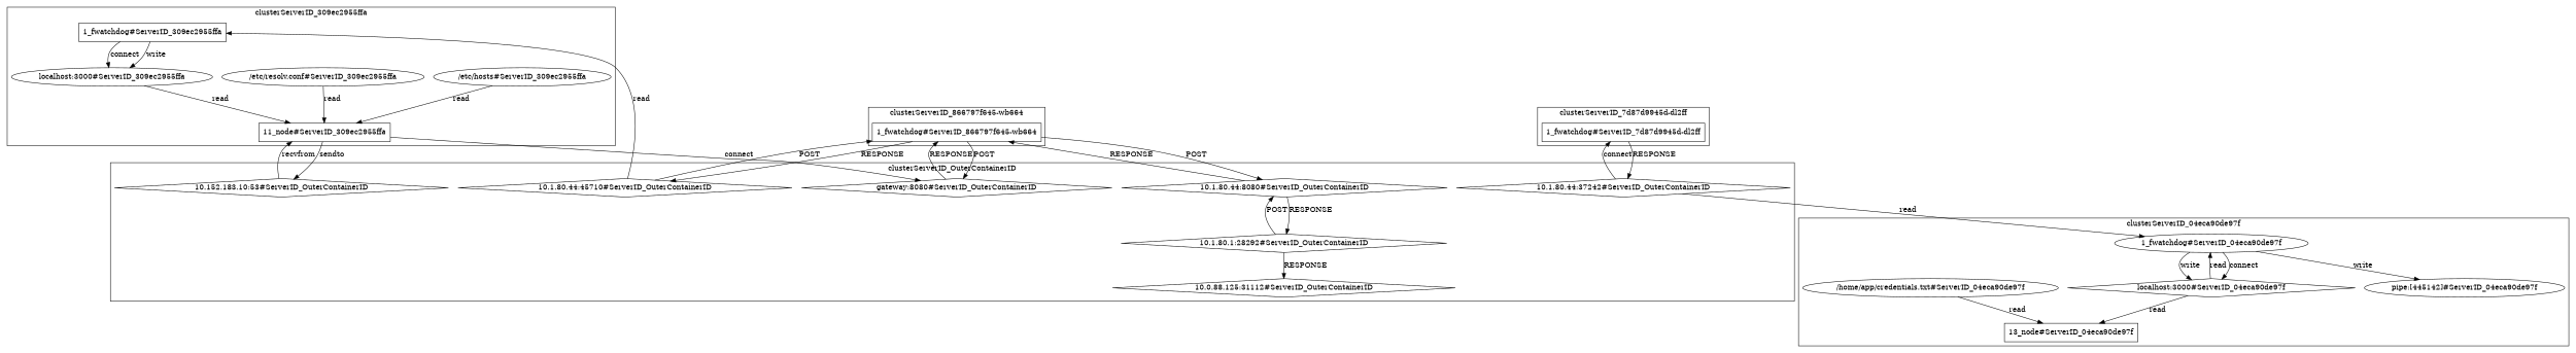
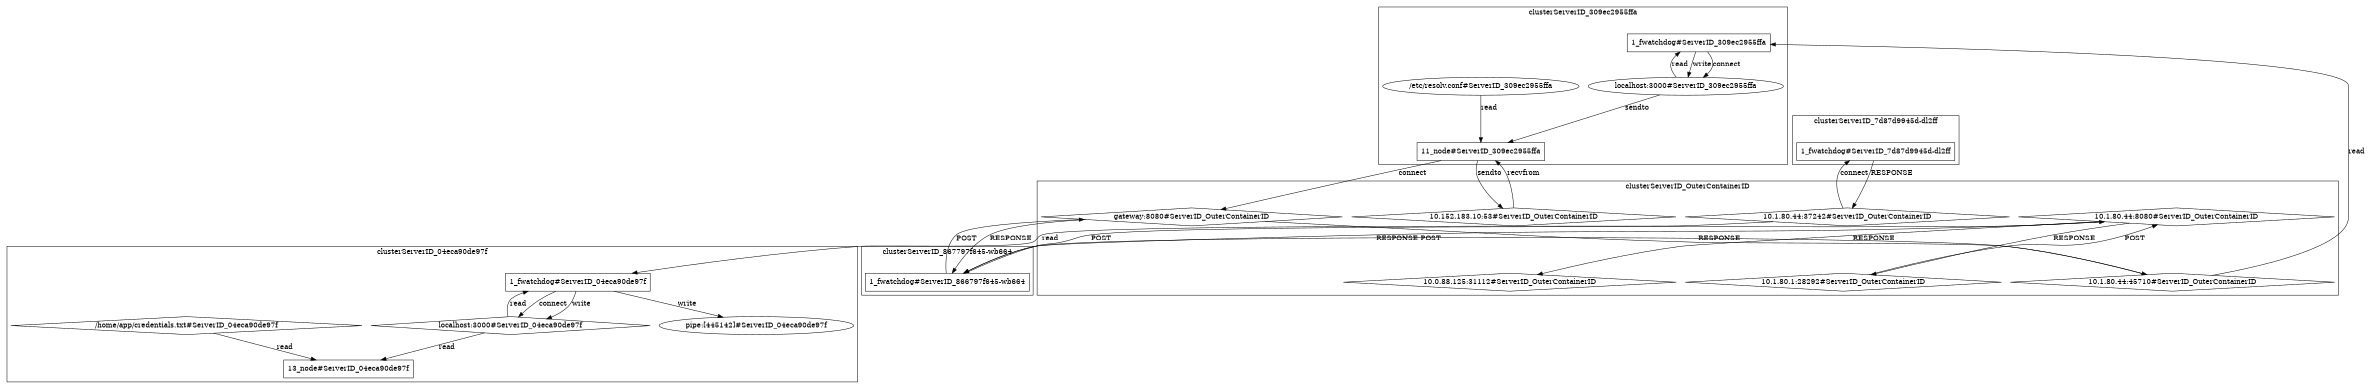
  digraph {
    node [shape=diamond]
-   "1_fwatchdog#ServerID_04eca90de97f" [shape=ellipse]
+   "1_fwatchdog#ServerID_04eca90de97f" [shape=box]
    "localhost:3000#ServerID_04eca90de97f"
    "13_node#ServerID_04eca90de97f" [shape=box]
-   "/home/app/credentials.txt#ServerID_04eca90de97f" [shape=ellipse]
+   "/home/app/credentials.txt#ServerID_04eca90de97f"
    "pipe:[445142]#ServerID_04eca90de97f" [shape=ellipse]
    "10.1.80.44:45710#ServerID_OuterContainerID"
    "10.1.80.44:37242#ServerID_OuterContainerID"
    "gateway:8080#ServerID_OuterContainerID"
    "10.1.80.44:8080#ServerID_OuterContainerID"
    "10.152.183.10:53#ServerID_OuterContainerID"
    "10.1.80.1:28292#ServerID_OuterContainerID"
    "10.0.88.125:31112#ServerID_OuterContainerID"
    "1_fwatchdog#ServerID_309ec2955ffa" [shape=box]
    "localhost:3000#ServerID_309ec2955ffa" [shape=ellipse]
    "11_node#ServerID_309ec2955ffa" [shape=box]
-   "/etc/hosts#ServerID_309ec2955ffa" [shape=ellipse]
    "/etc/resolv.conf#ServerID_309ec2955ffa" [shape=ellipse]
    "1_fwatchdog#ServerID_7d87d9945d-dl2ff" [shape=box]
    "1_fwatchdog#ServerID_866797f645-wb664" [shape=box]
    subgraph cluster_1 {
      label=clusterServerID_04eca90de97f
      "1_fwatchdog#ServerID_04eca90de97f"
      "localhost:3000#ServerID_04eca90de97f"
      "13_node#ServerID_04eca90de97f"
      "/home/app/credentials.txt#ServerID_04eca90de97f"
      "pipe:[445142]#ServerID_04eca90de97f"
    }
    subgraph cluster_2 {
      label=clusterServerID_OuterContainerID
      "10.1.80.44:45710#ServerID_OuterContainerID"
      "10.1.80.44:37242#ServerID_OuterContainerID"
      "gateway:8080#ServerID_OuterContainerID"
      "10.1.80.44:8080#ServerID_OuterContainerID"
      "10.152.183.10:53#ServerID_OuterContainerID"
      "10.1.80.1:28292#ServerID_OuterContainerID"
      "10.0.88.125:31112#ServerID_OuterContainerID"
    }
    subgraph cluster_3 {
      label=clusterServerID_309ec2955ffa
      "1_fwatchdog#ServerID_309ec2955ffa"
      "localhost:3000#ServerID_309ec2955ffa"
      "11_node#ServerID_309ec2955ffa"
-     "/etc/hosts#ServerID_309ec2955ffa"
      "/etc/resolv.conf#ServerID_309ec2955ffa"
    }
    subgraph cluster_4 {
      label="clusterServerID_7d87d9945d-dl2ff"
      "1_fwatchdog#ServerID_7d87d9945d-dl2ff"
    }
    subgraph cluster_5 {
-     label="clusterServerID_866797f645-wb664"
+     label="clusterServerID_867797f645-wb664"
      "1_fwatchdog#ServerID_866797f645-wb664"
    }
    "1_fwatchdog#ServerID_04eca90de97f" -> "localhost:3000#ServerID_04eca90de97f" [label=connect]
    "1_fwatchdog#ServerID_04eca90de97f" -> "localhost:3000#ServerID_04eca90de97f" [label=write]
    "1_fwatchdog#ServerID_04eca90de97f" -> "pipe:[445142]#ServerID_04eca90de97f" [label=write]
    "localhost:3000#ServerID_04eca90de97f" -> "1_fwatchdog#ServerID_04eca90de97f" [label=read]
    "localhost:3000#ServerID_04eca90de97f" -> "13_node#ServerID_04eca90de97f" [label=read]
    "/home/app/credentials.txt#ServerID_04eca90de97f" -> "13_node#ServerID_04eca90de97f" [label=read]
    "10.1.80.44:45710#ServerID_OuterContainerID" -> "1_fwatchdog#ServerID_309ec2955ffa" [label=read]
    "10.1.80.44:45710#ServerID_OuterContainerID" -> "1_fwatchdog#ServerID_866797f645-wb664" [label=POST]
    "10.1.80.44:37242#ServerID_OuterContainerID" -> "1_fwatchdog#ServerID_04eca90de97f" [label=read]
    "10.1.80.44:37242#ServerID_OuterContainerID" -> "1_fwatchdog#ServerID_7d87d9945d-dl2ff" [label=connect]
    "gateway:8080#ServerID_OuterContainerID" -> "1_fwatchdog#ServerID_866797f645-wb664" [label=RESPONSE]
    "10.1.80.44:8080#ServerID_OuterContainerID" -> "10.1.80.1:28292#ServerID_OuterContainerID" [label=RESPONSE]
-   "10.1.80.1:28292#ServerID_OuterContainerID" -> "10.0.88.125:31112#ServerID_OuterContainerID" [label=RESPONSE]
+   "10.1.80.44:8080#ServerID_OuterContainerID" -> "10.0.88.125:31112#ServerID_OuterContainerID" [label=RESPONSE]
    "10.1.80.44:8080#ServerID_OuterContainerID" -> "1_fwatchdog#ServerID_866797f645-wb664" [label=RESPONSE]
    "10.152.183.10:53#ServerID_OuterContainerID" -> "11_node#ServerID_309ec2955ffa" [label=recvfrom]
    "10.1.80.1:28292#ServerID_OuterContainerID" -> "10.1.80.44:8080#ServerID_OuterContainerID" [label=POST]
    "1_fwatchdog#ServerID_309ec2955ffa" -> "localhost:3000#ServerID_309ec2955ffa" [label=write]
    "1_fwatchdog#ServerID_309ec2955ffa" -> "localhost:3000#ServerID_309ec2955ffa" [label=connect]
-   "localhost:3000#ServerID_309ec2955ffa" -> "11_node#ServerID_309ec2955ffa" [label=read]
+   "localhost:3000#ServerID_309ec2955ffa" -> "1_fwatchdog#ServerID_309ec2955ffa" [label=read]
+   "localhost:3000#ServerID_309ec2955ffa" -> "11_node#ServerID_309ec2955ffa" [label=sendto]
    "11_node#ServerID_309ec2955ffa" -> "gateway:8080#ServerID_OuterContainerID" [label=connect]
    "11_node#ServerID_309ec2955ffa" -> "10.152.183.10:53#ServerID_OuterContainerID" [label=sendto]
-   "/etc/hosts#ServerID_309ec2955ffa" -> "11_node#ServerID_309ec2955ffa" [label=read]
    "/etc/resolv.conf#ServerID_309ec2955ffa" -> "11_node#ServerID_309ec2955ffa" [label=read]
    "1_fwatchdog#ServerID_7d87d9945d-dl2ff" -> "10.1.80.44:37242#ServerID_OuterContainerID" [label=RESPONSE]
-   "1_fwatchdog#ServerID_866797f645-wb664" -> "10.1.80.44:45710#ServerID_OuterContainerID" [label=RESPONSE]
+   "gateway:8080#ServerID_OuterContainerID" -> "10.1.80.44:45710#ServerID_OuterContainerID" [label=RESPONSE]
    "1_fwatchdog#ServerID_866797f645-wb664" -> "gateway:8080#ServerID_OuterContainerID" [label=POST]
    "1_fwatchdog#ServerID_866797f645-wb664" -> "10.1.80.44:8080#ServerID_OuterContainerID" [label=POST]
  }
